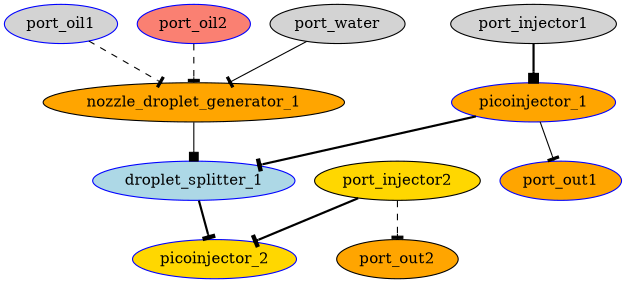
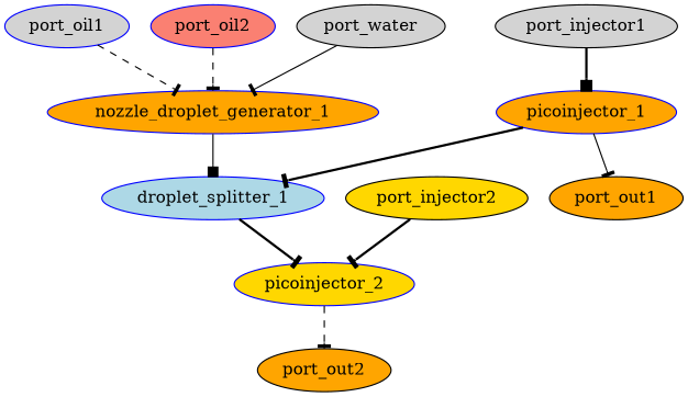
  digraph {
    node [color=blue fillcolor=orange style=filled]
    edge [arrowhead=tee style=bold]
    port_oil1 [fillcolor=lightgrey]
-   nozzle_droplet_generator_1 [color=black]
+   nozzle_droplet_generator_1
    droplet_splitter_1 [fillcolor=lightblue]
    picoinjector_2 [fillcolor=gold]
    port_oil2 [fillcolor=salmon]
    port_water [color=black fillcolor=lightgrey]
    picoinjector_1
-   port_out1
+   port_out1 [color=black]
    port_out2 [color=black]
    port_injector1 [color=black fillcolor=lightgrey]
    port_injector2 [color=black fillcolor=gold]
    port_oil1 -> nozzle_droplet_generator_1 [connection_id=connection_1 connection_ref="{'name': 'connection_1', 'ID': 'connection_1', 'entity': 'CHANNEL', 'params': {'data': {'channelWidth': 300, 'connectionSpacing': 1000}}, 'source': {'_component': 'port_oil1', '_port': {'x': 2000, 'y': 2000, 'layer': 'FLOW', 'label': '1'}}, 'sinks': [{'_component': 'nozzle_droplet_generator_1', '_port': '1'}], 'layer': {'_id': '0', 'name': 'FLOW_0', 'layertype': 'FLOW', 'group': '0', 'params': {'data': {}}}, '_paths': []}" sink_port="{'_component': 'nozzle_droplet_generator_1', '_port': '1'}" source_port="{'_component': 'port_oil1', '_port': {'x': 2000, 'y': 2000, 'layer': 'FLOW', 'label': '1'}}" style=dashed]
    nozzle_droplet_generator_1 -> droplet_splitter_1 [arrowhead=box connection_id=connection_4 connection_ref="{'name': 'connection_4', 'ID': 'connection_4', 'entity': 'CHANNEL', 'params': {'data': {'channelWidth': 300, 'connectionSpacing': 1000}}, 'source': {'_component': 'nozzle_droplet_generator_1', '_port': '2'}, 'sinks': [{'_component': 'droplet_splitter_1', '_port': '1'}], 'layer': {'_id': '0', 'name': 'FLOW_0', 'layertype': 'FLOW', 'group': '0', 'params': {'data': {}}}, '_paths': []}" sink_port="{'_component': 'droplet_splitter_1', '_port': '1'}" source_port="{'_component': 'nozzle_droplet_generator_1', '_port': '2'}" style=solid]
    droplet_splitter_1 -> picoinjector_2 [connection_id=connection_6 connection_ref="{'name': 'connection_6', 'ID': 'connection_6', 'entity': 'CHANNEL', 'params': {'data': {'channelWidth': 300, 'connectionSpacing': 1000}}, 'source': {'_component': 'droplet_splitter_1', '_port': '3'}, 'sinks': [{'_component': 'picoinjector_2', '_port': '1'}], 'layer': {'_id': '0', 'name': 'FLOW_0', 'layertype': 'FLOW', 'group': '0', 'params': {'data': {}}}, '_paths': []}" sink_port="{'_component': 'picoinjector_2', '_port': '1'}" source_port="{'_component': 'droplet_splitter_1', '_port': '3'}"]
-   port_injector2 -> port_out2 [connection_id=connection_10 connection_ref="{'name': 'connection_10', 'ID': 'connection_10', 'entity': 'CHANNEL', 'params': {'data': {'channelWidth': 300, 'connectionSpacing': 1000}}, 'source': {'_component': 'picoinjector_2', '_port': '2'}, 'sinks': [{'_component': 'port_out2', '_port': '1'}], 'layer': {'_id': '0', 'name': 'FLOW_0', 'layertype': 'FLOW', 'group': '0', 'params': {'data': {}}}, '_paths': []}" sink_port="{'_component': 'port_out2', '_port': '1'}" source_port="{'_component': 'picoinjector_2', '_port': '2'}" style=dashed]
+   picoinjector_2 -> port_out2 [connection_id=connection_10 connection_ref="{'name': 'connection_10', 'ID': 'connection_10', 'entity': 'CHANNEL', 'params': {'data': {'channelWidth': 300, 'connectionSpacing': 1000}}, 'source': {'_component': 'picoinjector_2', '_port': '2'}, 'sinks': [{'_component': 'port_out2', '_port': '1'}], 'layer': {'_id': '0', 'name': 'FLOW_0', 'layertype': 'FLOW', 'group': '0', 'params': {'data': {}}}, '_paths': []}" sink_port="{'_component': 'port_out2', '_port': '1'}" source_port="{'_component': 'picoinjector_2', '_port': '2'}" style=dashed]
    port_oil2 -> nozzle_droplet_generator_1 [connection_id=connection_2 connection_ref="{'name': 'connection_2', 'ID': 'connection_2', 'entity': 'CHANNEL', 'params': {'data': {'channelWidth': 300, 'connectionSpacing': 1000}}, 'source': {'_component': 'port_oil2', '_port': {'x': 2000, 'y': 2000, 'layer': 'FLOW', 'label': '1'}}, 'sinks': [{'_component': 'nozzle_droplet_generator_1', '_port': '3'}], 'layer': {'_id': '0', 'name': 'FLOW_0', 'layertype': 'FLOW', 'group': '0', 'params': {'data': {}}}, '_paths': []}" sink_port="{'_component': 'nozzle_droplet_generator_1', '_port': '3'}" source_port="{'_component': 'port_oil2', '_port': {'x': 2000, 'y': 2000, 'layer': 'FLOW', 'label': '1'}}" style=dashed]
    port_water -> nozzle_droplet_generator_1 [connection_id=connection_3 connection_ref="{'name': 'connection_3', 'ID': 'connection_3', 'entity': 'CHANNEL', 'params': {'data': {'channelWidth': 300, 'connectionSpacing': 1000}}, 'source': {'_component': 'port_water', '_port': {'x': 2000, 'y': 2000, 'layer': 'FLOW', 'label': '1'}}, 'sinks': [{'_component': 'nozzle_droplet_generator_1', '_port': '4'}], 'layer': {'_id': '0', 'name': 'FLOW_0', 'layertype': 'FLOW', 'group': '0', 'params': {'data': {}}}, '_paths': []}" sink_port="{'_component': 'nozzle_droplet_generator_1', '_port': '4'}" source_port="{'_component': 'port_water', '_port': {'x': 2000, 'y': 2000, 'layer': 'FLOW', 'label': '1'}}" style=solid]
    picoinjector_1 -> droplet_splitter_1 [connection_id=connection_5 connection_ref="{'name': 'connection_5', 'ID': 'connection_5', 'entity': 'CHANNEL', 'params': {'data': {'channelWidth': 300, 'connectionSpacing': 1000}}, 'source': {'_component': 'droplet_splitter_1', '_port': '2'}, 'sinks': [{'_component': 'picoinjector_1', '_port': '1'}], 'layer': {'_id': '0', 'name': 'FLOW_0', 'layertype': 'FLOW', 'group': '0', 'params': {'data': {}}}, '_paths': []}" sink_port="{'_component': 'picoinjector_1', '_port': '1'}" source_port="{'_component': 'droplet_splitter_1', '_port': '2'}"]
    picoinjector_1 -> port_out1 [connection_id=connection_9 connection_ref="{'name': 'connection_9', 'ID': 'connection_9', 'entity': 'CHANNEL', 'params': {'data': {'channelWidth': 300, 'connectionSpacing': 1000}}, 'source': {'_component': 'picoinjector_1', '_port': '2'}, 'sinks': [{'_component': 'port_out1', '_port': '1'}], 'layer': {'_id': '0', 'name': 'FLOW_0', 'layertype': 'FLOW', 'group': '0', 'params': {'data': {}}}, '_paths': []}" sink_port="{'_component': 'port_out1', '_port': '1'}" source_port="{'_component': 'picoinjector_1', '_port': '2'}" style=solid]
    port_injector1 -> picoinjector_1 [arrowhead=box connection_id=connection_7 connection_ref="{'name': 'connection_7', 'ID': 'connection_7', 'entity': 'CHANNEL', 'params': {'data': {'channelWidth': 300, 'connectionSpacing': 1000}}, 'source': {'_component': 'port_injector1', '_port': {'x': 2000, 'y': 2000, 'layer': 'FLOW', 'label': '1'}}, 'sinks': [{'_component': 'picoinjector_1', '_port': '3'}], 'layer': {'_id': '0', 'name': 'FLOW_0', 'layertype': 'FLOW', 'group': '0', 'params': {'data': {}}}, '_paths': []}" sink_port="{'_component': 'picoinjector_1', '_port': '3'}" source_port="{'_component': 'port_injector1', '_port': {'x': 2000, 'y': 2000, 'layer': 'FLOW', 'label': '1'}}"]
    port_injector2 -> picoinjector_2 [connection_id=connection_8 connection_ref="{'name': 'connection_8', 'ID': 'connection_8', 'entity': 'CHANNEL', 'params': {'data': {'channelWidth': 300, 'connectionSpacing': 1000}}, 'source': {'_component': 'port_injector2', '_port': {'x': 2000, 'y': 2000, 'layer': 'FLOW', 'label': '1'}}, 'sinks': [{'_component': 'picoinjector_2', '_port': '3'}], 'layer': {'_id': '0', 'name': 'FLOW_0', 'layertype': 'FLOW', 'group': '0', 'params': {'data': {}}}, '_paths': []}" sink_port="{'_component': 'picoinjector_2', '_port': '3'}" source_port="{'_component': 'port_injector2', '_port': {'x': 2000, 'y': 2000, 'layer': 'FLOW', 'label': '1'}}"]
  }
